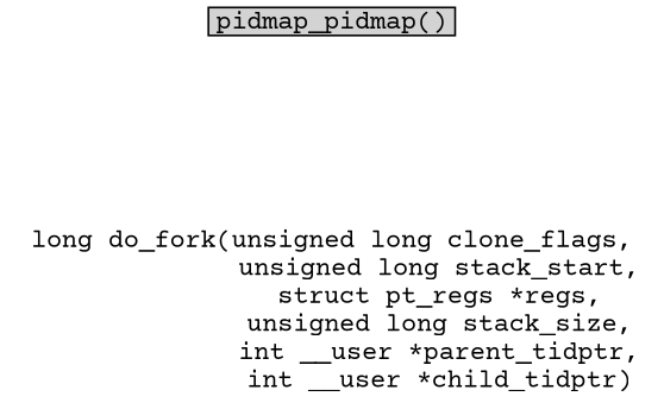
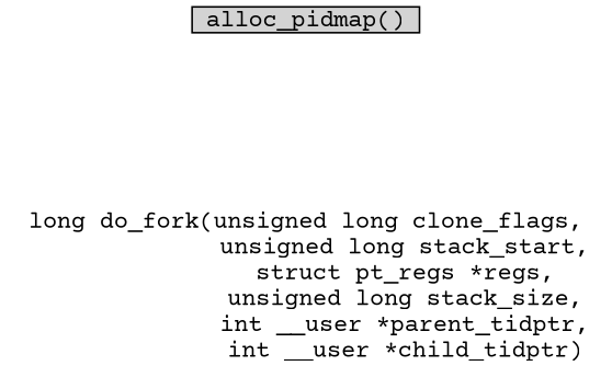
  digraph {
    label="long do_fork(unsigned long clone_flags,\n	      unsigned long stack_start,\n	      struct pt_regs *regs,\n	      unsigned long stack_size,\n	      int __user *parent_tidptr,\n	      int __user *child_tidptr)"
    fontname="Courier Prime"
-   n1 [height=0.1 label="pidmap_pidmap()" margin="0.05,0.005" shape=box style=filled width=0.1 fontname="Courier Prime"]
+   n1 [height=0.1 label="alloc_pidmap()" margin="0.05,0.005" shape=box style=filled width=0.1 fontname="Courier Prime"]
  }
